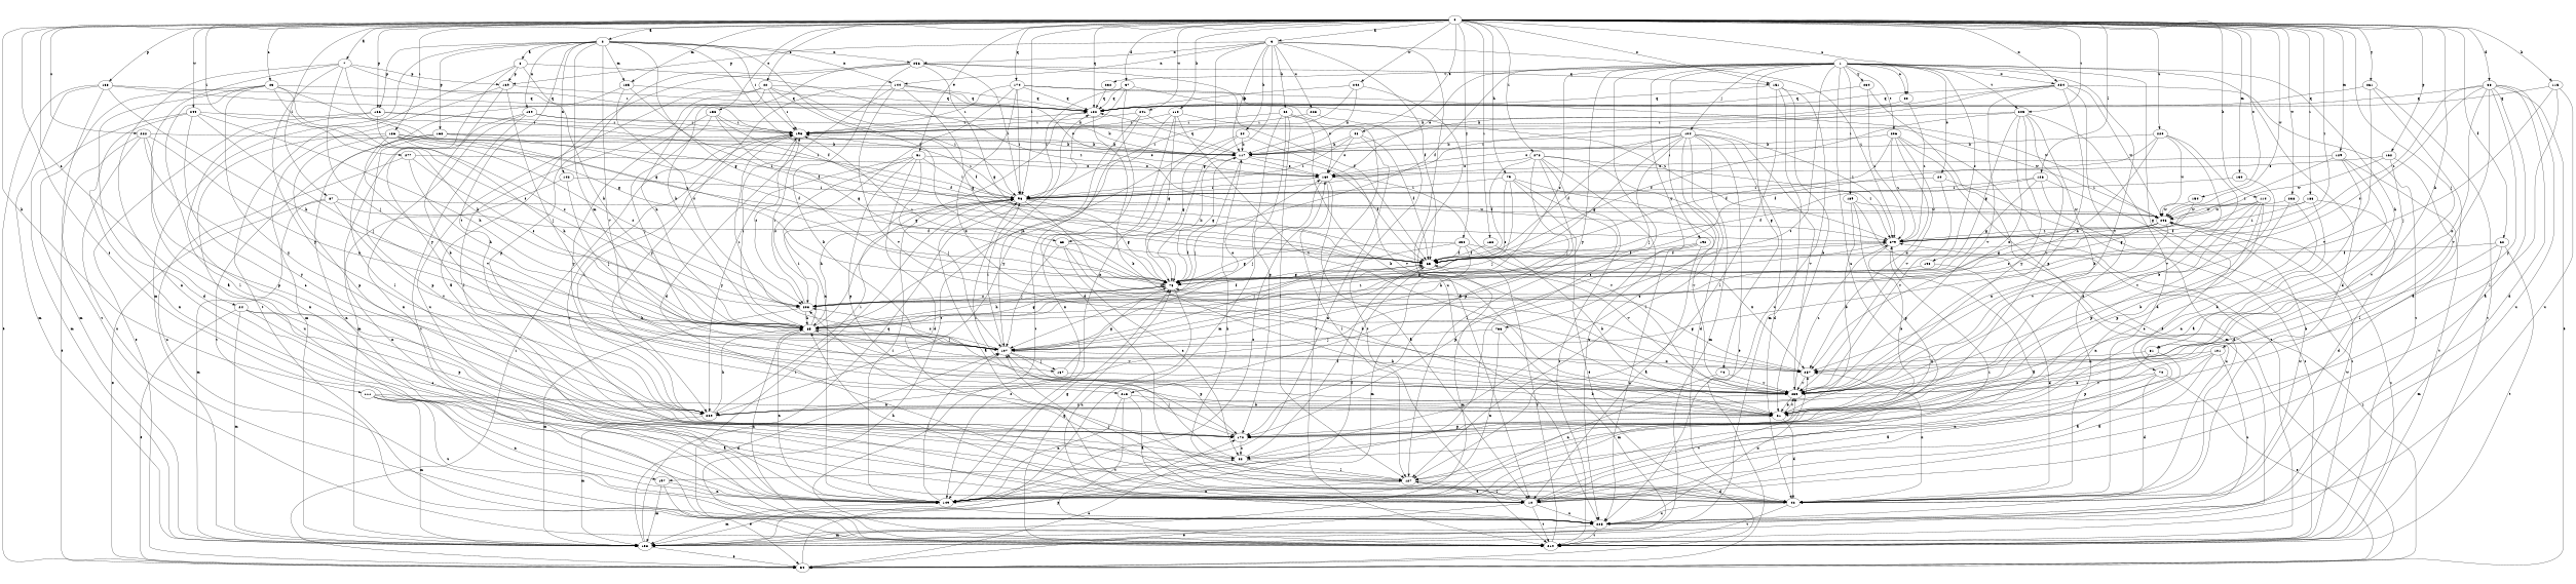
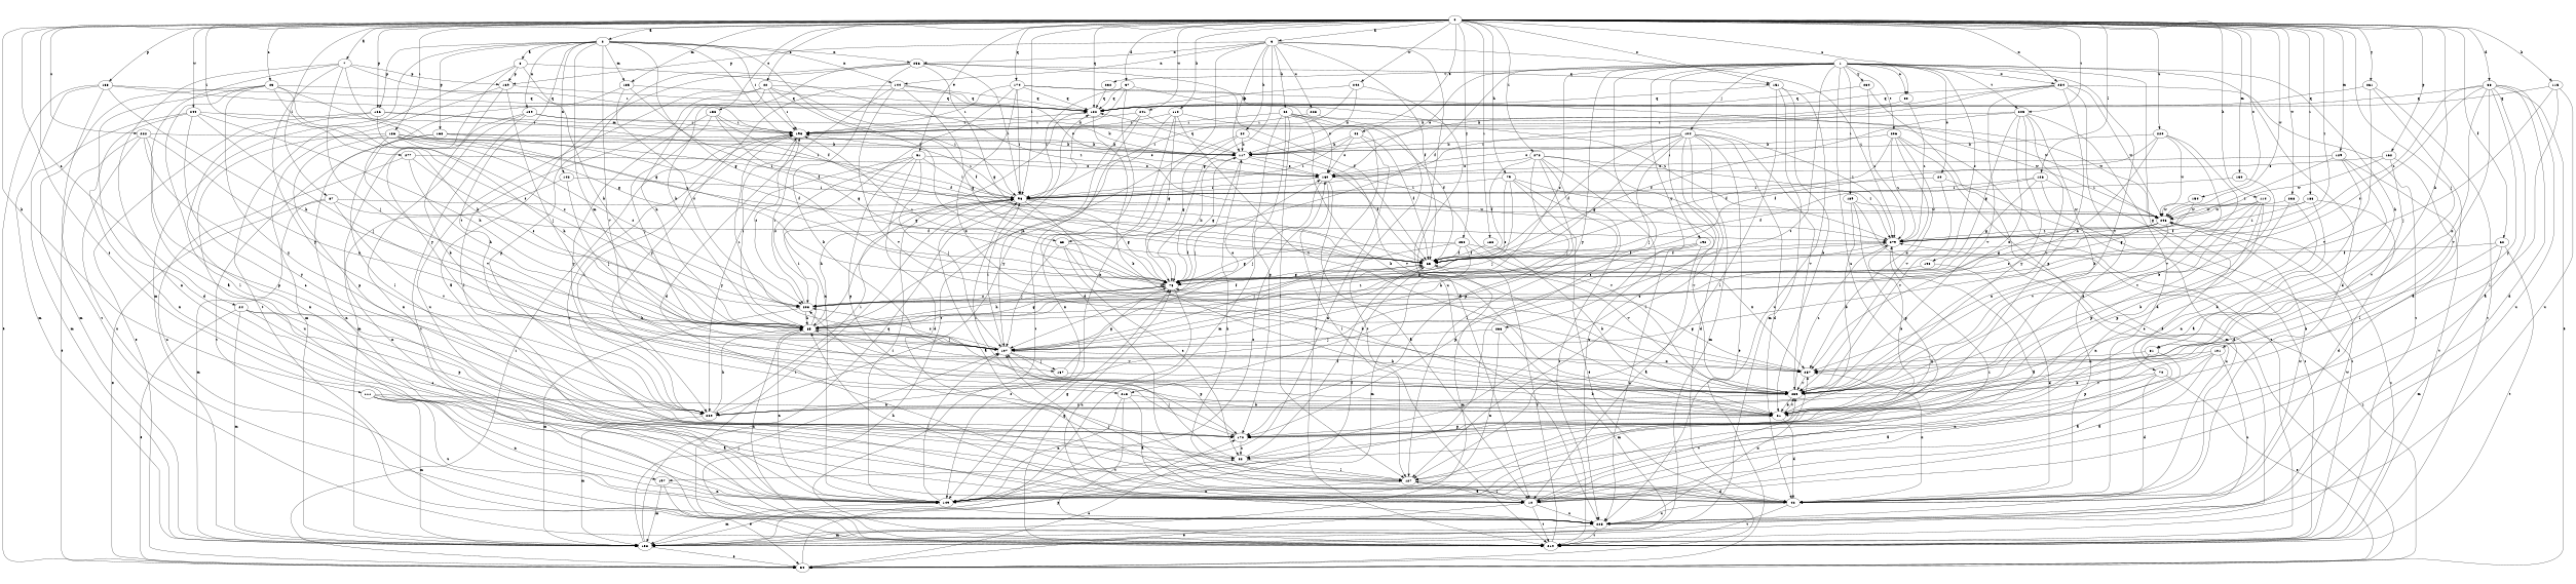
  strict digraph {
    0
    2
    3
    7
    22
    23
    24
    30
    37
    38
    48
    51
    62
    79
    81
    87
    96
    101
    110
    111
    114
    115
    126
    129
    130
    135
    151
    153
    154
    162
    163
    166
    174
    182
    183
    186
    188
    197
    205
    220
    222
    238
    241
    242
    244
    246
    254
    258
    261
    277
    278
    279
    63
    213
    235
    8
    65
    75
    137
    138
    139
    142
    144
    168
    193
    256
    82
    84
    117
    149
    169
    223
    225
    269
    10
    107
    85
    127
    42
    203
    32
    54
    170
    160
    214
    257
    21
    1
    20
    70
-   74
    104
    189
    192
    198
    206
    232
    264
-   266 [label=766]
+   266
    0 -> 2 [label=a]
    0 -> 3 [label=a]
    0 -> 7 [label=a]
    0 -> 22 [label=c]
    0 -> 23 [label=c]
    0 -> 24 [label=c]
    0 -> 30 [label=c]
    0 -> 37 [label=d]
    0 -> 38 [label=d]
    0 -> 48 [label=e]
    0 -> 51 [label=e]
    0 -> 62 [label=f]
    0 -> 79 [label=h]
    0 -> 81 [label=h]
    0 -> 87 [label=i]
    0 -> 96 [label=i]
    0 -> 101 [label=j]
    0 -> 110 [label=k]
    0 -> 111 [label=k]
    0 -> 114 [label=k]
    0 -> 115 [label=k]
    0 -> 126 [label=l]
    0 -> 129 [label=m]
    0 -> 130 [label=m]
    0 -> 135 [label=m]
    0 -> 151 [label=o]
    0 -> 153 [label=o]
    0 -> 154 [label=o]
    0 -> 162 [label=p]
    0 -> 163 [label=p]
    0 -> 166 [label=p]
    0 -> 174 [label=q]
    0 -> 182 [label=q]
    0 -> 183 [label=r]
    0 -> 186 [label=r]
    0 -> 188 [label=r]
    0 -> 197 [label=s]
    0 -> 205 [label=t]
    0 -> 220 [label=u]
    0 -> 222 [label=u]
    0 -> 238 [label=w]
    0 -> 241 [label=w]
    0 -> 242 [label=w]
    0 -> 244 [label=w]
    0 -> 246 [label=w]
    0 -> 254 [label=x]
    0 -> 258 [label=y]
    0 -> 261 [label=y]
    0 -> 277 [label=z]
    0 -> 278 [label=z]
    0 -> 279 [label=z]
    2 -> 135 [label=m]
    2 -> 166 [label=p]
    2 -> 63 [label=f]
    2 -> 213 [label=t]
    2 -> 235 [label=v]
    2 -> 8 [label=a]
    2 -> 65 [label=f]
    2 -> 75 [label=g]
    2 -> 137 [label=m]
    2 -> 138 [label=m]
    2 -> 139 [label=n]
    2 -> 142 [label=n]
    2 -> 144 [label=n]
    2 -> 168 [label=p]
    2 -> 193 [label=r]
    2 -> 256 [label=x]
    3 -> 279 [label=z]
    3 -> 65 [label=f]
    3 -> 75 [label=g]
    3 -> 144 [label=n]
    3 -> 256 [label=x]
    3 -> 82 [label=h]
    3 -> 84 [label=h]
    3 -> 117 [label=k]
    3 -> 149 [label=n]
    3 -> 169 [label=p]
    3 -> 223 [label=u]
    3 -> 225 [label=u]
    7 -> 75 [label=g]
    7 -> 193 [label=r]
    7 -> 149 [label=n]
    7 -> 169 [label=p]
    7 -> 269 [label=y]
    7 -> 10 [label=a]
    7 -> 107 [label=j]
    22 -> 96 [label=i]
    22 -> 182 [label=q]
    22 -> 65 [label=f]
    22 -> 193 [label=r]
    22 -> 225 [label=u]
    22 -> 85 [label=h]
    22 -> 127 [label=l]
    23 -> 182 [label=q]
    23 -> 75 [label=g]
    23 -> 138 [label=m]
    23 -> 269 [label=y]
    23 -> 85 [label=h]
    23 -> 127 [label=l]
    23 -> 42 [label=d]
    23 -> 203 [label=s]
    24 -> 138 [label=m]
    24 -> 85 [label=h]
    24 -> 32 [label=c]
    24 -> 54 [label=e]
    24 -> 170 [label=p]
    30 -> 279 [label=z]
    30 -> 117 [label=k]
    37 -> 96 [label=i]
    37 -> 182 [label=q]
    37 -> 42 [label=d]
    37 -> 160 [label=o]
    37 -> 214 [label=t]
    38 -> 182 [label=q]
    38 -> 279 [label=z]
    38 -> 235 [label=v]
    38 -> 225 [label=u]
    38 -> 269 [label=y]
    38 -> 10 [label=a]
    38 -> 42 [label=d]
    38 -> 203 [label=s]
    38 -> 54 [label=e]
    38 -> 257 [label=x]
    48 -> 96 [label=i]
    48 -> 65 [label=f]
    48 -> 117 [label=k]
    48 -> 149 [label=n]
    48 -> 160 [label=o]
    51 -> 96 [label=i]
    51 -> 269 [label=y]
    51 -> 107 [label=j]
    51 -> 42 [label=d]
    51 -> 203 [label=s]
    51 -> 170 [label=p]
    51 -> 160 [label=o]
    62 -> 65 [label=f]
    62 -> 138 [label=m]
    62 -> 214 [label=t]
    62 -> 21 [label=b]
    79 -> 96 [label=i]
    79 -> 235 [label=v]
    79 -> 107 [label=j]
    79 -> 203 [label=s]
    79 -> 54 [label=e]
    79 -> 214 [label=t]
    81 -> 10 [label=a]
    81 -> 170 [label=p]
    81 -> 257 [label=x]
    87 -> 246 [label=w]
    87 -> 235 [label=v]
    87 -> 65 [label=f]
    87 -> 138 [label=m]
    87 -> 54 [label=e]
    96 -> 246 [label=w]
    96 -> 75 [label=g]
    96 -> 193 [label=r]
    96 -> 10 [label=a]
    96 -> 85 [label=h]
    96 -> 257 [label=x]
    101 -> 149 [label=n]
    101 -> 225 [label=u]
    101 -> 10 [label=a]
    101 -> 257 [label=x]
    101 -> 21 [label=b]
    110 -> 279 [label=z]
    110 -> 235 [label=v]
    110 -> 75 [label=g]
    110 -> 193 [label=r]
    110 -> 149 [label=n]
    110 -> 269 [label=y]
    111 -> 138 [label=m]
    111 -> 149 [label=n]
    111 -> 225 [label=u]
    111 -> 10 [label=a]
    111 -> 21 [label=b]
    114 -> 246 [label=w]
    114 -> 235 [label=v]
    114 -> 65 [label=f]
    114 -> 149 [label=n]
    114 -> 170 [label=p]
    114 -> 21 [label=b]
    115 -> 182 [label=q]
    115 -> 225 [label=u]
    115 -> 107 [label=j]
    115 -> 127 [label=l]
    126 -> 96 [label=i]
    126 -> 65 [label=f]
    126 -> 75 [label=g]
    126 -> 42 [label=d]
    126 -> 214 [label=t]
    129 -> 279 [label=z]
    129 -> 149 [label=n]
    129 -> 10 [label=a]
    129 -> 160 [label=o]
    129 -> 214 [label=t]
    130 -> 96 [label=i]
    130 -> 235 [label=v]
    135 -> 182 [label=q]
    135 -> 65 [label=f]
    135 -> 127 [label=l]
    135 -> 203 [label=s]
    151 -> 182 [label=q]
    151 -> 138 [label=m]
    151 -> 225 [label=u]
    151 -> 127 [label=l]
    151 -> 21 [label=b]
    153 -> 65 [label=f]
    153 -> 75 [label=g]
    153 -> 193 [label=r]
    153 -> 269 [label=y]
    153 -> 107 [label=j]
    154 -> 246 [label=w]
    154 -> 75 [label=g]
    162 -> 246 [label=w]
    162 -> 235 [label=v]
    162 -> 127 [label=l]
    162 -> 160 [label=o]
    163 -> 182 [label=q]
    163 -> 138 [label=m]
    163 -> 117 [label=k]
    163 -> 85 [label=h]
    163 -> 54 [label=e]
    163 -> 214 [label=t]
    166 -> 96 [label=i]
-   166 -> 193 [label=r]
+   166 -> 193 [label=m]
    166 -> 149 [label=n]
    166 -> 203 [label=s]
    166 -> 54 [label=e]
    174 -> 96 [label=i]
    174 -> 182 [label=q]
    174 -> 246 [label=w]
    174 -> 279 [label=z]
    174 -> 193 [label=r]
    174 -> 149 [label=n]
    174 -> 257 [label=x]
    182 -> 193 [label=r]
    182 -> 21 [label=b]
    183 -> 246 [label=w]
    183 -> 279 [label=z]
    183 -> 42 [label=d]
    183 -> 21 [label=b]
    186 -> 96 [label=i]
    186 -> 279 [label=z]
    186 -> 235 [label=v]
    186 -> 117 [label=k]
    186 -> 225 [label=u]
    186 -> 85 [label=h]
    186 -> 203 [label=s]
    186 -> 170 [label=p]
    188 -> 65 [label=f]
    188 -> 21 [label=b]
    197 -> 138 [label=m]
    197 -> 149 [label=n]
    197 -> 54 [label=e]
    205 -> 235 [label=v]
    205 -> 65 [label=f]
    205 -> 75 [label=g]
    205 -> 193 [label=r]
    205 -> 269 [label=y]
    205 -> 42 [label=d]
    205 -> 257 [label=x]
    205 -> 21 [label=b]
    220 -> 246 [label=w]
    220 -> 235 [label=v]
    220 -> 65 [label=f]
    220 -> 117 [label=k]
    220 -> 85 [label=h]
    220 -> 21 [label=b]
    222 -> 117 [label=k]
    222 -> 225 [label=u]
    222 -> 269 [label=y]
    222 -> 54 [label=e]
    222 -> 170 [label=p]
    222 -> 257 [label=x]
    238 -> 246 [label=w]
    238 -> 32 [label=c]
    238 -> 170 [label=p]
    241 -> 246 [label=w]
    241 -> 193 [label=r]
    241 -> 107 [label=j]
    241 -> 214 [label=t]
    242 -> 96 [label=i]
    242 -> 182 [label=q]
    242 -> 117 [label=k]
    242 -> 10 [label=a]
    244 -> 138 [label=m]
    244 -> 193 [label=r]
    244 -> 149 [label=n]
    244 -> 107 [label=j]
    244 -> 85 [label=h]
    244 -> 32 [label=c]
    246 -> 279 [label=z]
    246 -> 75 [label=g]
    246 -> 203 [label=s]
    246 -> 214 [label=t]
    246 -> 257 [label=x]
    254 -> 96 [label=i]
    254 -> 182 [label=q]
    254 -> 246 [label=w]
    254 -> 235 [label=v]
    254 -> 117 [label=k]
    254 -> 42 [label=d]
    254 -> 170 [label=p]
    254 -> 214 [label=t]
    258 -> 235 [label=v]
    258 -> 65 [label=f]
    258 -> 75 [label=g]
    258 -> 138 [label=m]
    258 -> 107 [label=j]
    258 -> 257 [label=x]
    261 -> 182 [label=q]
    261 -> 235 [label=v]
    261 -> 10 [label=a]
    261 -> 214 [label=t]
    277 -> 225 [label=u]
    277 -> 85 [label=h]
    277 -> 203 [label=s]
    277 -> 160 [label=o]
    278 -> 279 [label=z]
    278 -> 65 [label=f]
    278 -> 225 [label=u]
    278 -> 107 [label=j]
    278 -> 127 [label=l]
    278 -> 42 [label=d]
    278 -> 170 [label=p]
    278 -> 160 [label=o]
    279 -> 65 [label=f]
    279 -> 10 [label=a]
    279 -> 85 [label=h]
    279 -> 21 [label=b]
    63 -> 65 [label=f]
    63 -> 107 [label=j]
    63 -> 32 [label=c]
    63 -> 21 [label=b]
    213 -> 149 [label=n]
    213 -> 10 [label=a]
    213 -> 214 [label=t]
    213 -> 21 [label=b]
    235 -> 279 [label=z]
    235 -> 269 [label=y]
    235 -> 85 [label=h]
    235 -> 21 [label=b]
    8 -> 279 [label=z]
    8 -> 169 [label=p]
    8 -> 269 [label=y]
    8 -> 85 [label=h]
    8 -> 214 [label=t]
    65 -> 75 [label=g]
    65 -> 138 [label=m]
    75 -> 193 [label=r]
    75 -> 117 [label=k]
    75 -> 225 [label=u]
    75 -> 85 [label=h]
    75 -> 203 [label=s]
    137 -> 75 [label=g]
    137 -> 21 [label=b]
    138 -> 182 [label=q]
-   138 -> 107 [label=d]
+   138 -> 107 [label=j]
    138 -> 54 [label=e]
    139 -> 138 [label=m]
    139 -> 193 [label=r]
    139 -> 117 [label=k]
    139 -> 149 [label=n]
    139 -> 214 [label=t]
    142 -> 96 [label=i]
    142 -> 149 [label=n]
    142 -> 107 [label=j]
    144 -> 182 [label=q]
    144 -> 235 [label=v]
    144 -> 75 [label=g]
    144 -> 269 [label=y]
    144 -> 42 [label=d]
    144 -> 160 [label=o]
    168 -> 65 [label=f]
    168 -> 117 [label=k]
    168 -> 149 [label=n]
-   168 -> 170 [label=p]
    168 -> 160 [label=o]
    168 -> 214 [label=t]
    193 -> 117 [label=k]
    193 -> 203 [label=s]
    256 -> 96 [label=i]
    256 -> 151 [label=q]
    256 -> 65 [label=f]
    256 -> 75 [label=g]
    256 -> 10 [label=a]
    256 -> 85 [label=h]
    256 -> 170 [label=p]
    256 -> 21 [label=b]
+   82 -> 246 [label=w]
+   82 -> 65 [label=f]
    82 -> 138 [label=m]
    82 -> 193 [label=r]
    82 -> 127 [label=l]
    82 -> 170 [label=p]
    82 -> 214 [label=t]
    82 -> 21 [label=b]
    84 -> 235 [label=v]
    84 -> 75 [label=g]
    84 -> 117 [label=k]
    84 -> 85 [label=h]
    117 -> 182 [label=q]
    117 -> 65 [label=f]
    117 -> 75 [label=g]
    117 -> 107 [label=j]
    117 -> 160 [label=o]
    149 -> 96 [label=i]
    149 -> 279 [label=z]
    149 -> 65 [label=f]
    149 -> 75 [label=g]
    149 -> 138 [label=m]
    149 -> 107 [label=j]
    149 -> 160 [label=o]
    169 -> 182 [label=q]
    169 -> 138 [label=m]
    169 -> 107 [label=j]
    169 -> 21 [label=b]
    223 -> 193 [label=r]
    223 -> 214 [label=t]
    225 -> 246 [label=w]
    225 -> 138 [label=m]
    225 -> 85 [label=h]
    225 -> 214 [label=t]
    225 -> 257 [label=x]
    269 -> 96 [label=i]
    269 -> 138 [label=m]
    269 -> 193 [label=r]
    269 -> 85 [label=h]
    10 -> 235 [label=v]
    10 -> 225 [label=u]
    10 -> 85 [label=h]
    10 -> 127 [label=l]
    10 -> 54 [label=e]
    10 -> 214 [label=t]
    107 -> 96 [label=i]
    107 -> 137 [label=j]
    107 -> 193 [label=r]
    107 -> 203 [label=s]
    107 -> 170 [label=p]
    107 -> 257 [label=x]
    85 -> 96 [label=i]
    85 -> 182 [label=q]
    85 -> 279 [label=z]
    85 -> 235 [label=v]
    85 -> 75 [label=g]
    85 -> 193 [label=r]
    85 -> 149 [label=n]
    85 -> 107 [label=j]
    85 -> 160 [label=o]
    127 -> 149 [label=n]
    127 -> 10 [label=a]
    127 -> 42 [label=d]
    127 -> 203 [label=s]
    42 -> 246 [label=w]
    42 -> 193 [label=r]
    42 -> 117 [label=k]
    42 -> 225 [label=u]
    42 -> 107 [label=j]
    42 -> 214 [label=t]
    42 -> 257 [label=x]
    203 -> 65 [label=f]
    203 -> 138 [label=m]
    203 -> 193 [label=r]
    203 -> 85 [label=h]
    32 -> 65 [label=f]
    32 -> 107 [label=j]
    32 -> 127 [label=l]
    54 -> 279 [label=z]
    54 -> 193 [label=r]
    54 -> 32 [label=c]
    54 -> 170 [label=p]
    170 -> 96 [label=i]
    170 -> 32 [label=c]
    160 -> 96 [label=i]
    160 -> 235 [label=v]
    160 -> 10 [label=a]
    160 -> 107 [label=j]
    160 -> 127 [label=l]
    214 -> 96 [label=i]
    214 -> 65 [label=f]
    214 -> 75 [label=g]
    257 -> 235 [label=v]
    257 -> 75 [label=g]
    21 -> 235 [label=v]
    21 -> 42 [label=d]
    21 -> 170 [label=p]
    1 -> 30 [label=c]
    1 -> 81 [label=h]
    1 -> 197 [label=s]
    1 -> 205 [label=t]
    1 -> 254 [label=x]
    1 -> 63 [label=f]
    1 -> 213 [label=t]
    1 -> 235 [label=v]
    1 -> 269 [label=y]
    1 -> 42 [label=d]
    1 -> 203 [label=s]
    1 -> 32 [label=c]
    1 -> 160 [label=o]
    1 -> 20 [label=b]
    1 -> 70 [label=g]
-   1 -> 74 [label=g]
    1 -> 104 [label=j]
    1 -> 189 [label=r]
    1 -> 192 [label=r]
    1 -> 198 [label=s]
    1 -> 206 [label=t]
    1 -> 232 [label=v]
    1 -> 264 [label=y]
    1 -> 266 [label=y]
    20 -> 96 [label=i]
    20 -> 235 [label=v]
    20 -> 214 [label=t]
    70 -> 235 [label=v]
    70 -> 10 [label=a]
    70 -> 42 [label=d]
    70 -> 54 [label=e]
-   74 -> 235 [label=v]
-   74 -> 149 [label=n]
    104 -> 235 [label=v]
    104 -> 65 [label=f]
    104 -> 75 [label=g]
    104 -> 138 [label=m]
    104 -> 117 [label=k]
    104 -> 107 [label=j]
    104 -> 127 [label=l]
    104 -> 42 [label=d]
    104 -> 32 [label=c]
    104 -> 54 [label=e]
    104 -> 160 [label=o]
    189 -> 246 [label=w]
    189 -> 225 [label=u]
    189 -> 170 [label=p]
    189 -> 21 [label=b]
    192 -> 65 [label=f]
    192 -> 225 [label=u]
    192 -> 10 [label=a]
    192 -> 170 [label=p]
    198 -> 75 [label=g]
    198 -> 42 [label=d]
    206 -> 279 [label=z]
    206 -> 235 [label=v]
    206 -> 65 [label=f]
    206 -> 138 [label=m]
    206 -> 117 [label=k]
    206 -> 214 [label=t]
    206 -> 257 [label=x]
    232 -> 182 [label=q]
    264 -> 182 [label=q]
    264 -> 279 [label=z]
    264 -> 54 [label=e]
    266 -> 138 [label=m]
    266 -> 149 [label=n]
    266 -> 107 [label=j]
  }
